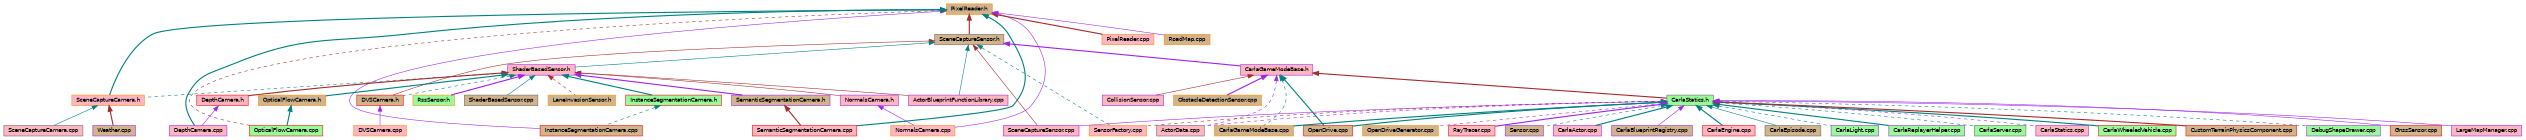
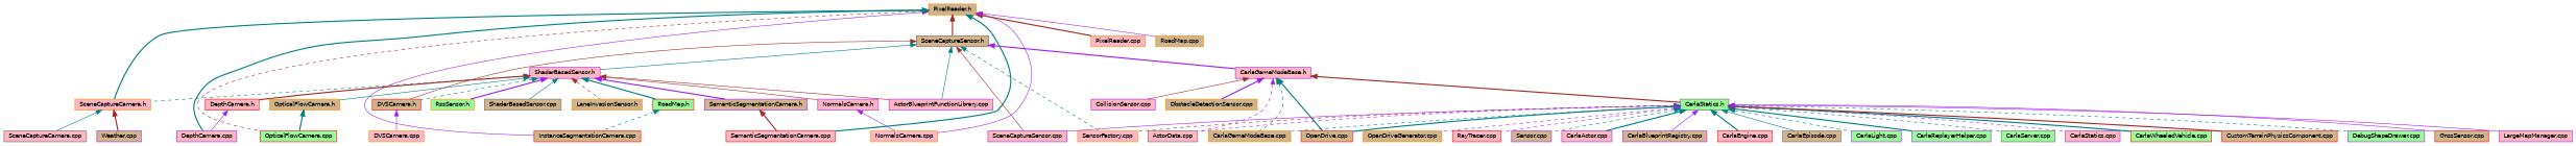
  digraph {
    node [color=purple fillcolor=lightpink fontname=Helvetica fontsize=10 shape=box style=filled]
    edge [color=teal dir=back fontname=Helvetica fontsize=10 labelfontname=Helvetica labelfontsize=10 style=bold]
    n1 [color=darkorange fillcolor=tan fontcolor=black height=0.2 label="PixelReader.h" width=0.4]
    n2 [height=0.2 label="DepthCamera.cpp" width=0.4]
    n3 [color=red fillcolor=tan height=0.2 label="InstanceSegmentationCamera.cpp" width=0.4]
    n4 [color=darkorange height=0.2 label="NormalsCamera.cpp" width=0.4]
    n5 [color=red fillcolor=palegreen height=0.2 label="OpticalFlowCamera.cpp" width=0.4]
    n6 [color=darkorange height=0.2 label="PixelReader.cpp" width=0.4]
    n7 [color=darkorange fillcolor=tan height=0.2 label="RoadMap.cpp" width=0.4]
    n8 [color=darkorange height=0.2 label="SceneCaptureCamera.h" width=0.4]
    n9 [color=gray40 fillcolor=tan height=0.2 label="SceneCaptureSensor.h" width=0.4]
    n10 [color=red height=0.2 label="SemanticSegmentationCamera.cpp" width=0.4]
    n11 [color=gray40 height=0.2 label="SceneCaptureCamera.cpp" width=0.4]
    n12 [fillcolor=tan height=0.2 label="Weather.cpp" width=0.4]
    n13 [height=0.2 label="ActorBlueprintFunctionLibrary.cpp" width=0.4]
    n14 [height=0.2 label="CarlaGameModeBase.h" width=0.4]
    n15 [height=0.2 label="SceneCaptureSensor.cpp" width=0.4]
    n16 [color=darkorange height=0.2 label="SensorFactory.cpp" width=0.4]
    n17 [color=red fillcolor=tan height=0.2 label="DVSCamera.h" width=0.4]
    n18 [height=0.2 label="ShaderBasedSensor.h" width=0.4]
    n19 [color=gray40 height=0.2 label="ActorData.cpp" width=0.4]
    n20 [color=darkorange fillcolor=tan height=0.2 label="CarlaGameModeBase.cpp" width=0.4]
    n21 [color=gray40 fillcolor=palegreen height=0.2 label="CarlaStatics.h" width=0.4]
    n22 [color=red fillcolor=tan height=0.2 label="OpenDrive.cpp" width=0.4]
    n23 [height=0.2 label="CollisionSensor.cpp" width=0.4]
    n24 [color=darkorange fillcolor=tan height=0.2 label="ObstacleDetectionSensor.cpp" width=0.4]
    n25 [color=darkorange height=0.2 label="DVSCamera.cpp" width=0.4]
    n26 [color=red height=0.2 label="DepthCamera.h" width=0.4]
-   n27 [color=red fillcolor=palegreen height=0.2 label="InstanceSegmentationCamera.h" width=0.4]
+   n27 [color=red fillcolor=palegreen height=0.2 label="RoadMap.h" width=0.4]
    n28 [color=darkorange fillcolor=tan height=0.2 label="LaneInvasionSensor.h" width=0.4]
    n29 [height=0.2 label="NormalsCamera.h" width=0.4]
    n30 [color=darkorange fillcolor=tan height=0.2 label="OpticalFlowCamera.h" width=0.4]
    n31 [color=darkorange fillcolor=palegreen height=0.2 label="RssSensor.h" width=0.4]
    n32 [fillcolor=tan height=0.2 label="SemanticSegmentationCamera.h" width=0.4]
    n33 [color=gray40 fillcolor=tan height=0.2 label="ShaderBasedSensor.cpp" width=0.4]
    n34 [height=0.2 label="CarlaActor.cpp" width=0.4]
    n35 [fillcolor=tan height=0.2 label="CarlaBlueprintRegistry.cpp" width=0.4]
    n36 [color=red height=0.2 label="CarlaEngine.cpp" width=0.4]
    n37 [color=gray40 fillcolor=tan height=0.2 label="CarlaEpisode.cpp" width=0.4]
    n38 [fillcolor=palegreen height=0.2 label="CarlaLight.cpp" width=0.4]
    n39 [fillcolor=palegreen height=0.2 label="CarlaReplayerHelper.cpp" width=0.4]
    n40 [color=gray40 fillcolor=palegreen height=0.2 label="CarlaServer.cpp" width=0.4]
    n41 [height=0.2 label="CarlaStatics.cpp" width=0.4]
    n42 [color=red fillcolor=palegreen height=0.2 label="CarlaWheeledVehicle.cpp" width=0.4]
    n43 [color=red fillcolor=tan height=0.2 label="CustomTerrainPhysicsComponent.cpp" width=0.4]
    n44 [fillcolor=palegreen height=0.2 label="DebugShapeDrawer.cpp" width=0.4]
    n45 [color=red fillcolor=tan height=0.2 label="GnssSensor.cpp" width=0.4]
    n46 [height=0.2 label="LargeMapManager.cpp" width=0.4]
    n47 [color=darkorange fillcolor=tan height=0.2 label="OpenDriveGenerator.cpp" width=0.4]
    n48 [color=red height=0.2 label="RayTracer.cpp" width=0.4]
    n49 [fillcolor=tan height=0.2 label="Sensor.cpp" width=0.4]
    n1 -> n2
    n1 -> n3 [color=purple style=solid]
    n1 -> n4 [color=purple style=solid]
    n1 -> n5 [color=brown style=dashed]
    n1 -> n6 [color=brown]
    n1 -> n7 [color=purple style=solid]
    n1 -> n8
    n1 -> n9 [color=brown]
    n1 -> n10
    n8 -> n11 [style=solid]
    n8 -> n12 [color=brown]
    n9 -> n13 [style=solid]
    n9 -> n14 [color=purple]
    n9 -> n15 [color=brown style=solid]
    n9 -> n16 [style=dashed]
    n9 -> n17 [color=brown style=solid]
    n9 -> n18 [style=solid]
    n14 -> n19 [color=purple style=dashed]
    n14 -> n20 [style=dashed]
    n14 -> n21 [color=brown]
    n14 -> n22
    n14 -> n23 [color=brown style=solid]
    n14 -> n24 [color=purple]
    n17 -> n25 [color=purple style=solid]
    n18 -> n8 [style=dashed]
    n18 -> n13 [color=brown style=solid]
    n18 -> n17 [style=dashed]
    n18 -> n26 [color=brown]
    n18 -> n27
    n18 -> n28 [color=brown style=dashed]
    n18 -> n29 [color=brown style=solid]
-   n18 -> n30
+   n18 -> n30 [style=solid]
    n18 -> n31 [color=purple]
    n18 -> n32 [color=purple]
    n18 -> n33 [style=solid]
    n21 -> n15 [color=purple style=solid]
    n21 -> n16 [color=brown style=dashed]
    n21 -> n19 [color=purple style=dashed]
-   n21 -> n20
+   n21 -> n20 [style=dashed]
    n21 -> n22
    n21 -> n34
    n21 -> n35 [color=purple style=solid]
    n21 -> n36
    n21 -> n37 [style=solid]
    n21 -> n38 [style=dashed]
    n21 -> n39
    n21 -> n40 [style=dashed]
    n21 -> n41 [color=purple style=dashed]
    n21 -> n42
    n21 -> n43 [color=brown]
    n21 -> n44 [style=dashed]
    n21 -> n45 [color=purple style=solid]
    n21 -> n46 [color=purple style=solid]
    n21 -> n47 [color=purple style=dashed]
-   n21 -> n48 [color=purple]
+   n21 -> n48 [color=purple style=dashed]
    n21 -> n49 [style=dashed]
    n26 -> n2 [color=purple style=solid]
    n27 -> n3 [style=dashed]
    n29 -> n4 [color=purple style=solid]
    n30 -> n5
    n32 -> n10 [color=brown]
  }
